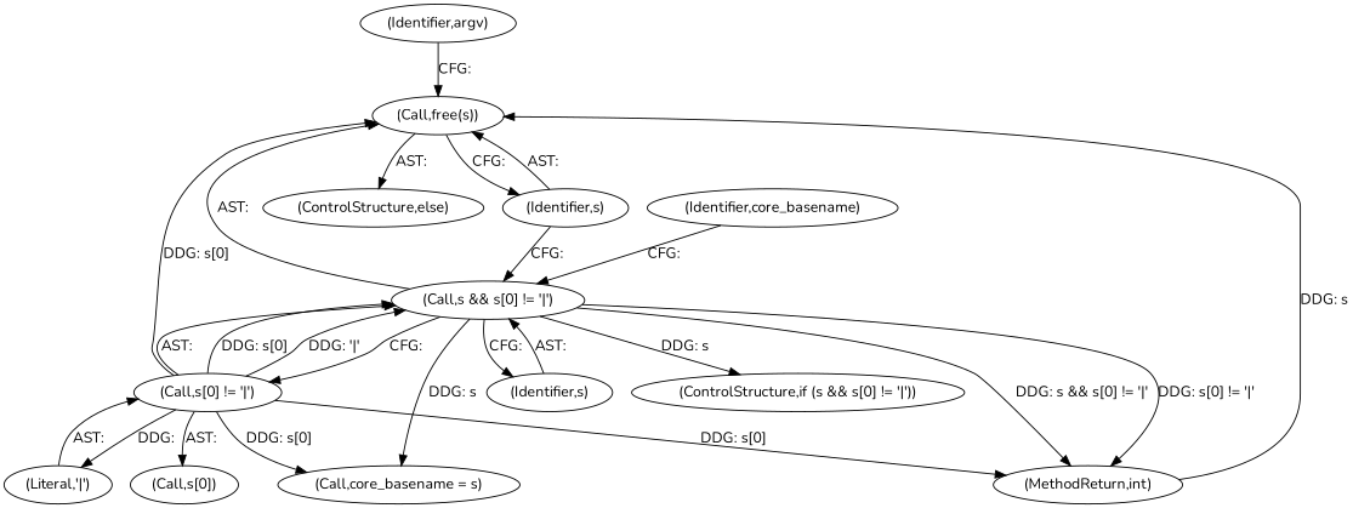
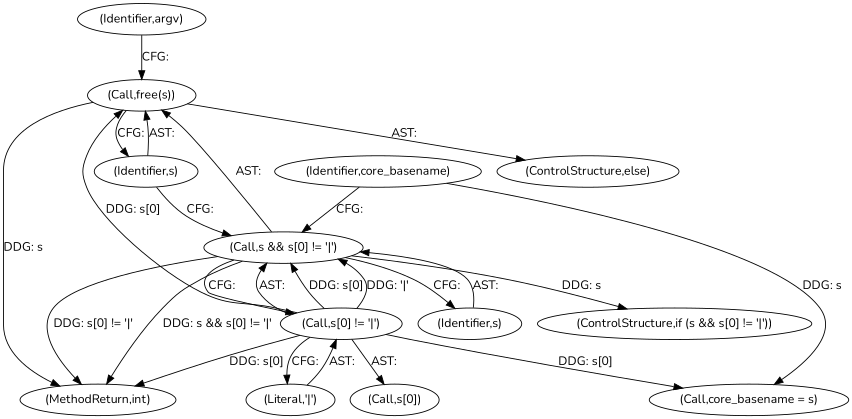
  digraph {
    fontname=Nunito
    node [fontname=Nunito]
    edge [fontname=Nunito]
    n1 [label="(Call,free(s))"]
    n2 [label="(MethodReturn,int)"]
    n3 [label="(Identifier,s)"]
    n4 [label="(ControlStructure,else)"]
    n5 [label="(Call,s && s[0] != '|')"]
    n6 [label="(Call,s[0] != '|')"]
    n7 [label="(Call,core_basename = s)"]
    n8 [label="(Literal,'|')"]
    n9 [label="(Call,s[0])"]
    n10 [label="(Identifier,s)"]
    n11 [label="(ControlStructure,if (s && s[0] != '|'))"]
    n12 [label="(Identifier,argv)"]
    n13 [label="(Identifier,core_basename)"]
-   n2 -> n1 [label="DDG: s"]
+   n1 -> n2 [label="DDG: s"]
    n1 -> n3 [label="CFG: "]
    n1 -> n4 [label="AST: "]
    n3 -> n1 [label="AST: "]
    n3 -> n5 [label="CFG: "]
    n5 -> n1 [label="AST: "]
    n5 -> n2 [label="DDG: s && s[0] != '|'"]
    n5 -> n2 [label="DDG: s[0] != '|'"]
    n5 -> n6 [label="CFG: "]
-   n5 -> n7 [label="DDG: s"]
+   n13 -> n7 [label="DDG: s"]
    n5 -> n10 [label="CFG: "]
    n5 -> n11 [label="DDG: s"]
    n6 -> n1 [label="DDG: s[0]"]
    n6 -> n2 [label="DDG: s[0]"]
    n6 -> n5 [label="AST: "]
    n6 -> n5 [label="DDG: s[0]"]
    n6 -> n5 [label="DDG: '|'"]
    n6 -> n7 [label="DDG: s[0]"]
-   n6 -> n8 [label="DDG: "]
+   n6 -> n8 [label="CFG: "]
    n6 -> n9 [label="AST: "]
    n8 -> n6 [label="AST: "]
    n10 -> n5 [label="AST: "]
    n12 -> n1 [label="CFG: "]
    n13 -> n5 [label="CFG: "]
  }
